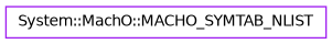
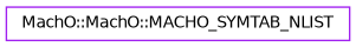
  digraph {
    rankdir=LR
-   n1 [color=purple fillcolor=white fontname=Helvetica fontsize=10 height=0.2 label="System::MachO::MACHO_SYMTAB_NLIST" shape=record style=filled width=0.4]
+   n1 [color=purple fillcolor=white fontname=Helvetica fontsize=10 height=0.2 label="MachO::MachO::MACHO_SYMTAB_NLIST" shape=record style=filled width=0.4]
  }
